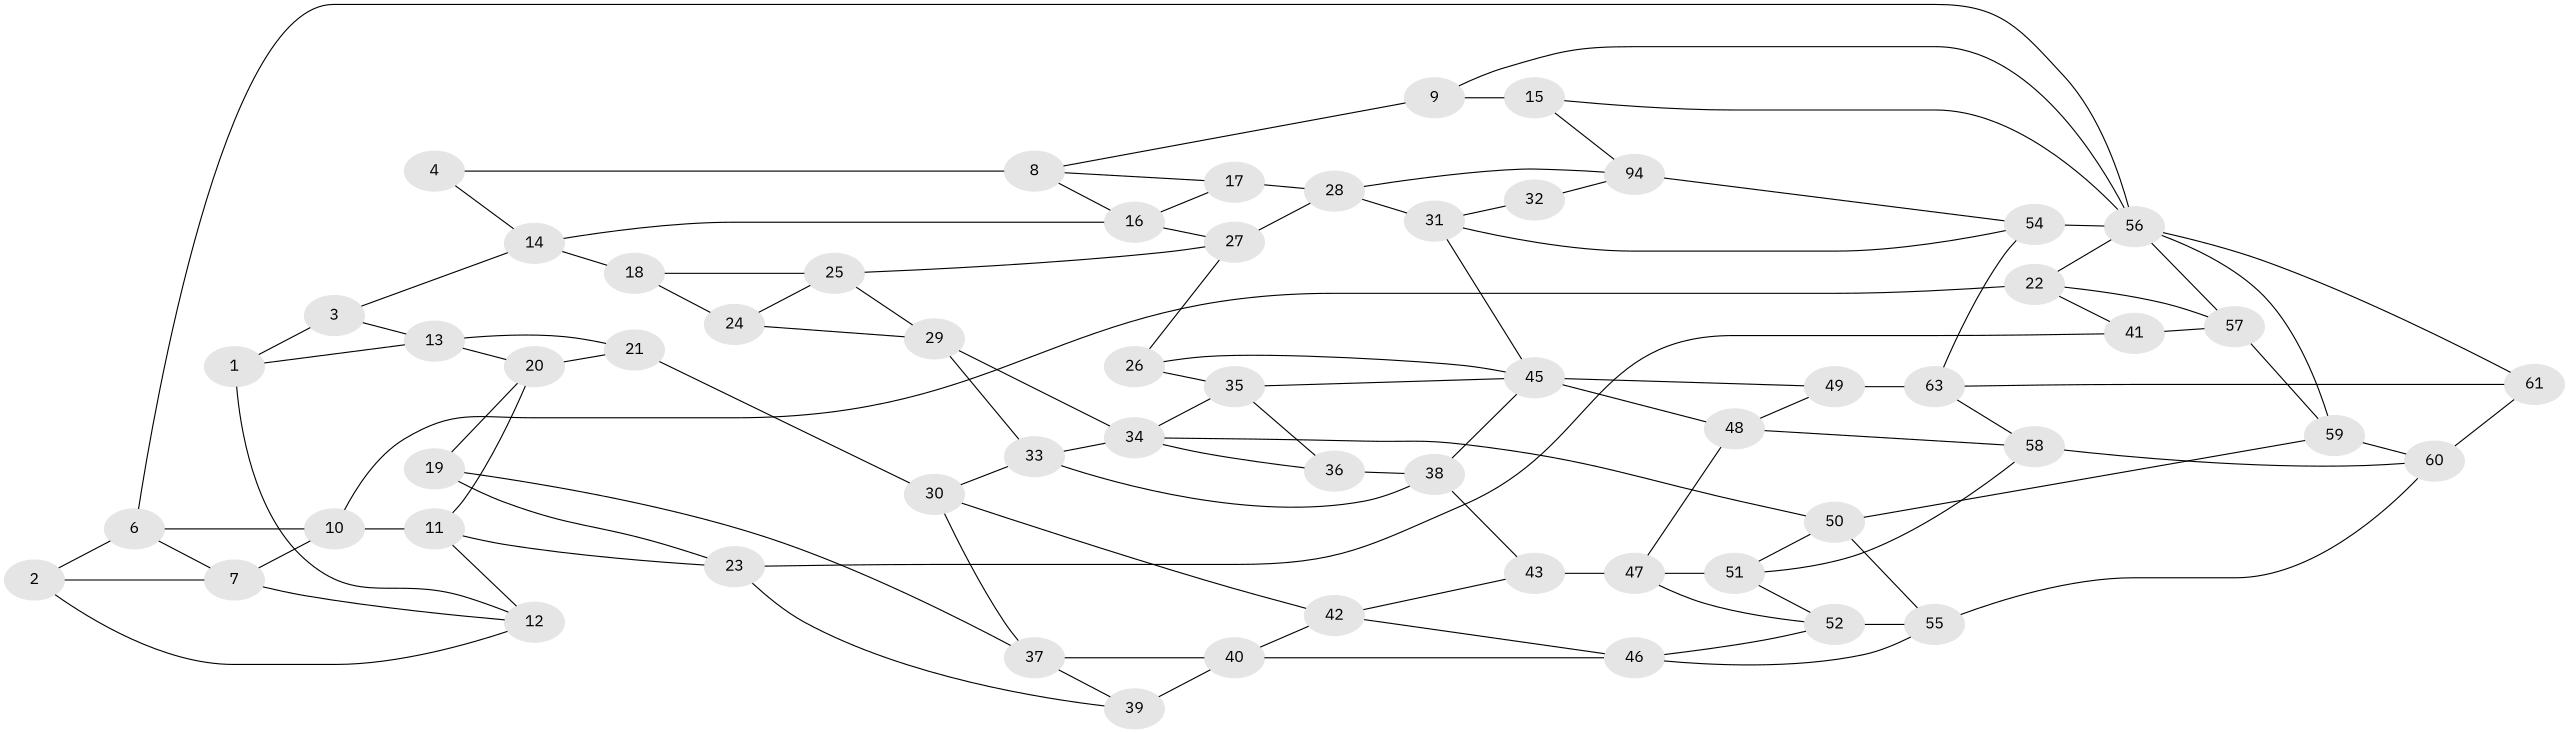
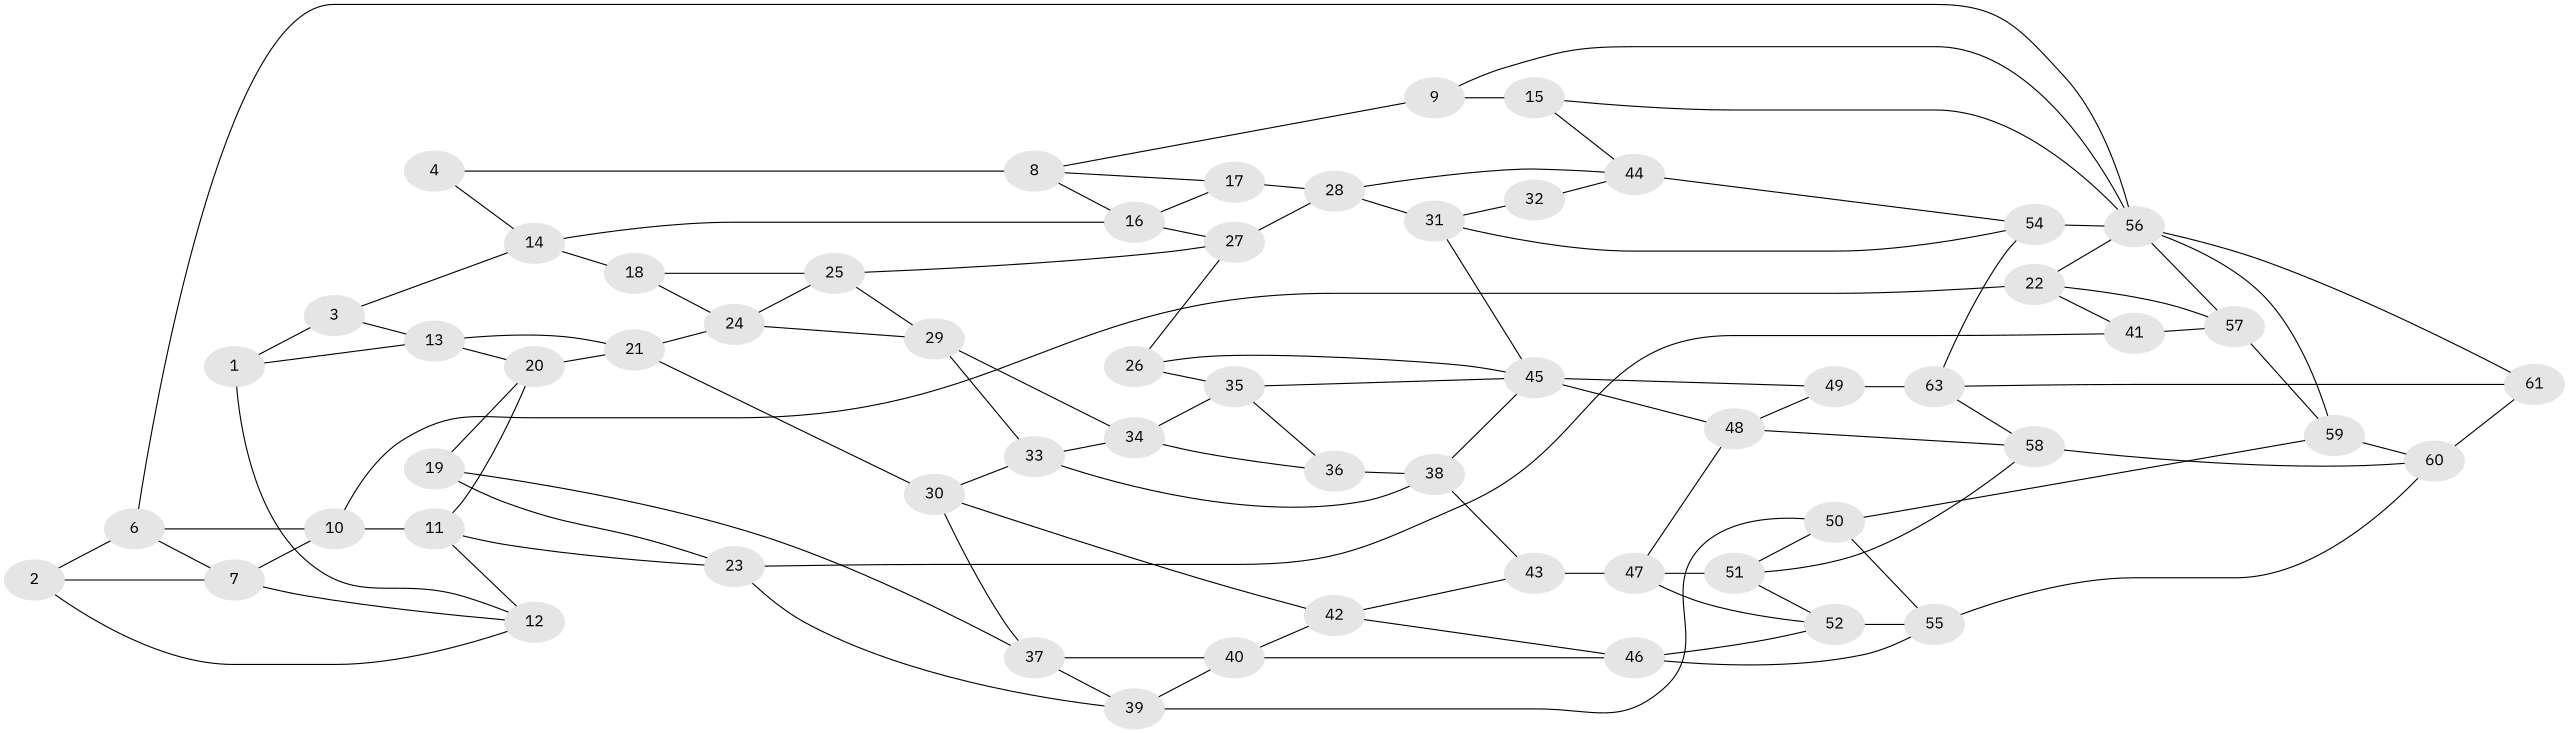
  graph {
    fontname="IBM Plex Sans"
    rankdir=LR
    node [color=gray90 fontname="IBM Plex Sans" style=filled]
    edge [fontname="IBM Plex Sans" weight=1.0]
    1
    3
    12
    13
    14
    20
    21
    2
    6
    7
    10
    56
    16
    18
    4
    8
    9
    17
    15
    11
    22
    57
    59
    61
    27
    28
-   44 [label=94]
+   44
    23
    41
    39
    24
    30
    25
    54
    31
    29
    19
    37
    40
    33
    42
    50
    34
    26
    35
    45
    36
    48
    49
    32
    38
    43
    46
    47
    55
    52
    51
    58
    n59 [label=63]
    60
    1 -- 3
    1 -- 12
    1 -- 13
    3 -- 13
    3 -- 14
    13 -- 20
    13 -- 21
    14 -- 16
    14 -- 18
    20 -- 21
+   21 -- 24
    21 -- 30
    2 -- 12
    2 -- 6
    2 -- 7
    6 -- 7
    6 -- 10
    6 -- 56
    7 -- 12
    7 -- 10
    10 -- 11
    10 -- 22
    56 -- 57
    56 -- 59
    56 -- 61
    16 -- 17
    16 -- 27
    18 -- 24
    18 -- 25
    4 -- 14
    4 -- 8
    8 -- 16
    8 -- 9
    8 -- 17
    9 -- 56
    9 -- 15
    17 -- 28
    15 -- 56
    15 -- 44 [weight=2.0]
    11 -- 12
    11 -- 20
    11 -- 23
    22 -- 56
    22 -- 57
    22 -- 41
    57 -- 59
    59 -- 60
    27 -- 28
    28 -- 44
    28 -- 31
    44 -- 54
    23 -- 41
    23 -- 39
    41 -- 57
    39 -- 40
-   34 -- 50
+   39 -- 50
    24 -- 25
    24 -- 29
    30 -- 37
    30 -- 33
    30 -- 42
    25 -- 27
    25 -- 29
    54 -- 56
    31 -- 54
    31 -- 45
    31 -- 32
    29 -- 33
    29 -- 34
    19 -- 20
    19 -- 23
    19 -- 37
    37 -- 39
    37 -- 40
    40 -- 42
    40 -- 46
    33 -- 34
    33 -- 38
    42 -- 43
    42 -- 46
    50 -- 59
    50 -- 55
    34 -- 35
    34 -- 36
    26 -- 27
    26 -- 35
    26 -- 45
    35 -- 45
    35 -- 36
    45 -- 48
    45 -- 49
    36 -- 38
    48 -- 49
    48 -- 58
    49 -- n59
    32 -- 44 [weight=2.0]
    38 -- 45
    38 -- 43
    43 -- 47
    46 -- 55
    46 -- 52
    47 -- 48
    47 -- 52
    47 -- 51
    55 -- 60
    52 -- 55
    51 -- 50
    51 -- 52
    51 -- 58
    58 -- 60
    n59 -- 61
    n59 -- 54
    n59 -- 58
    60 -- 61
  }
